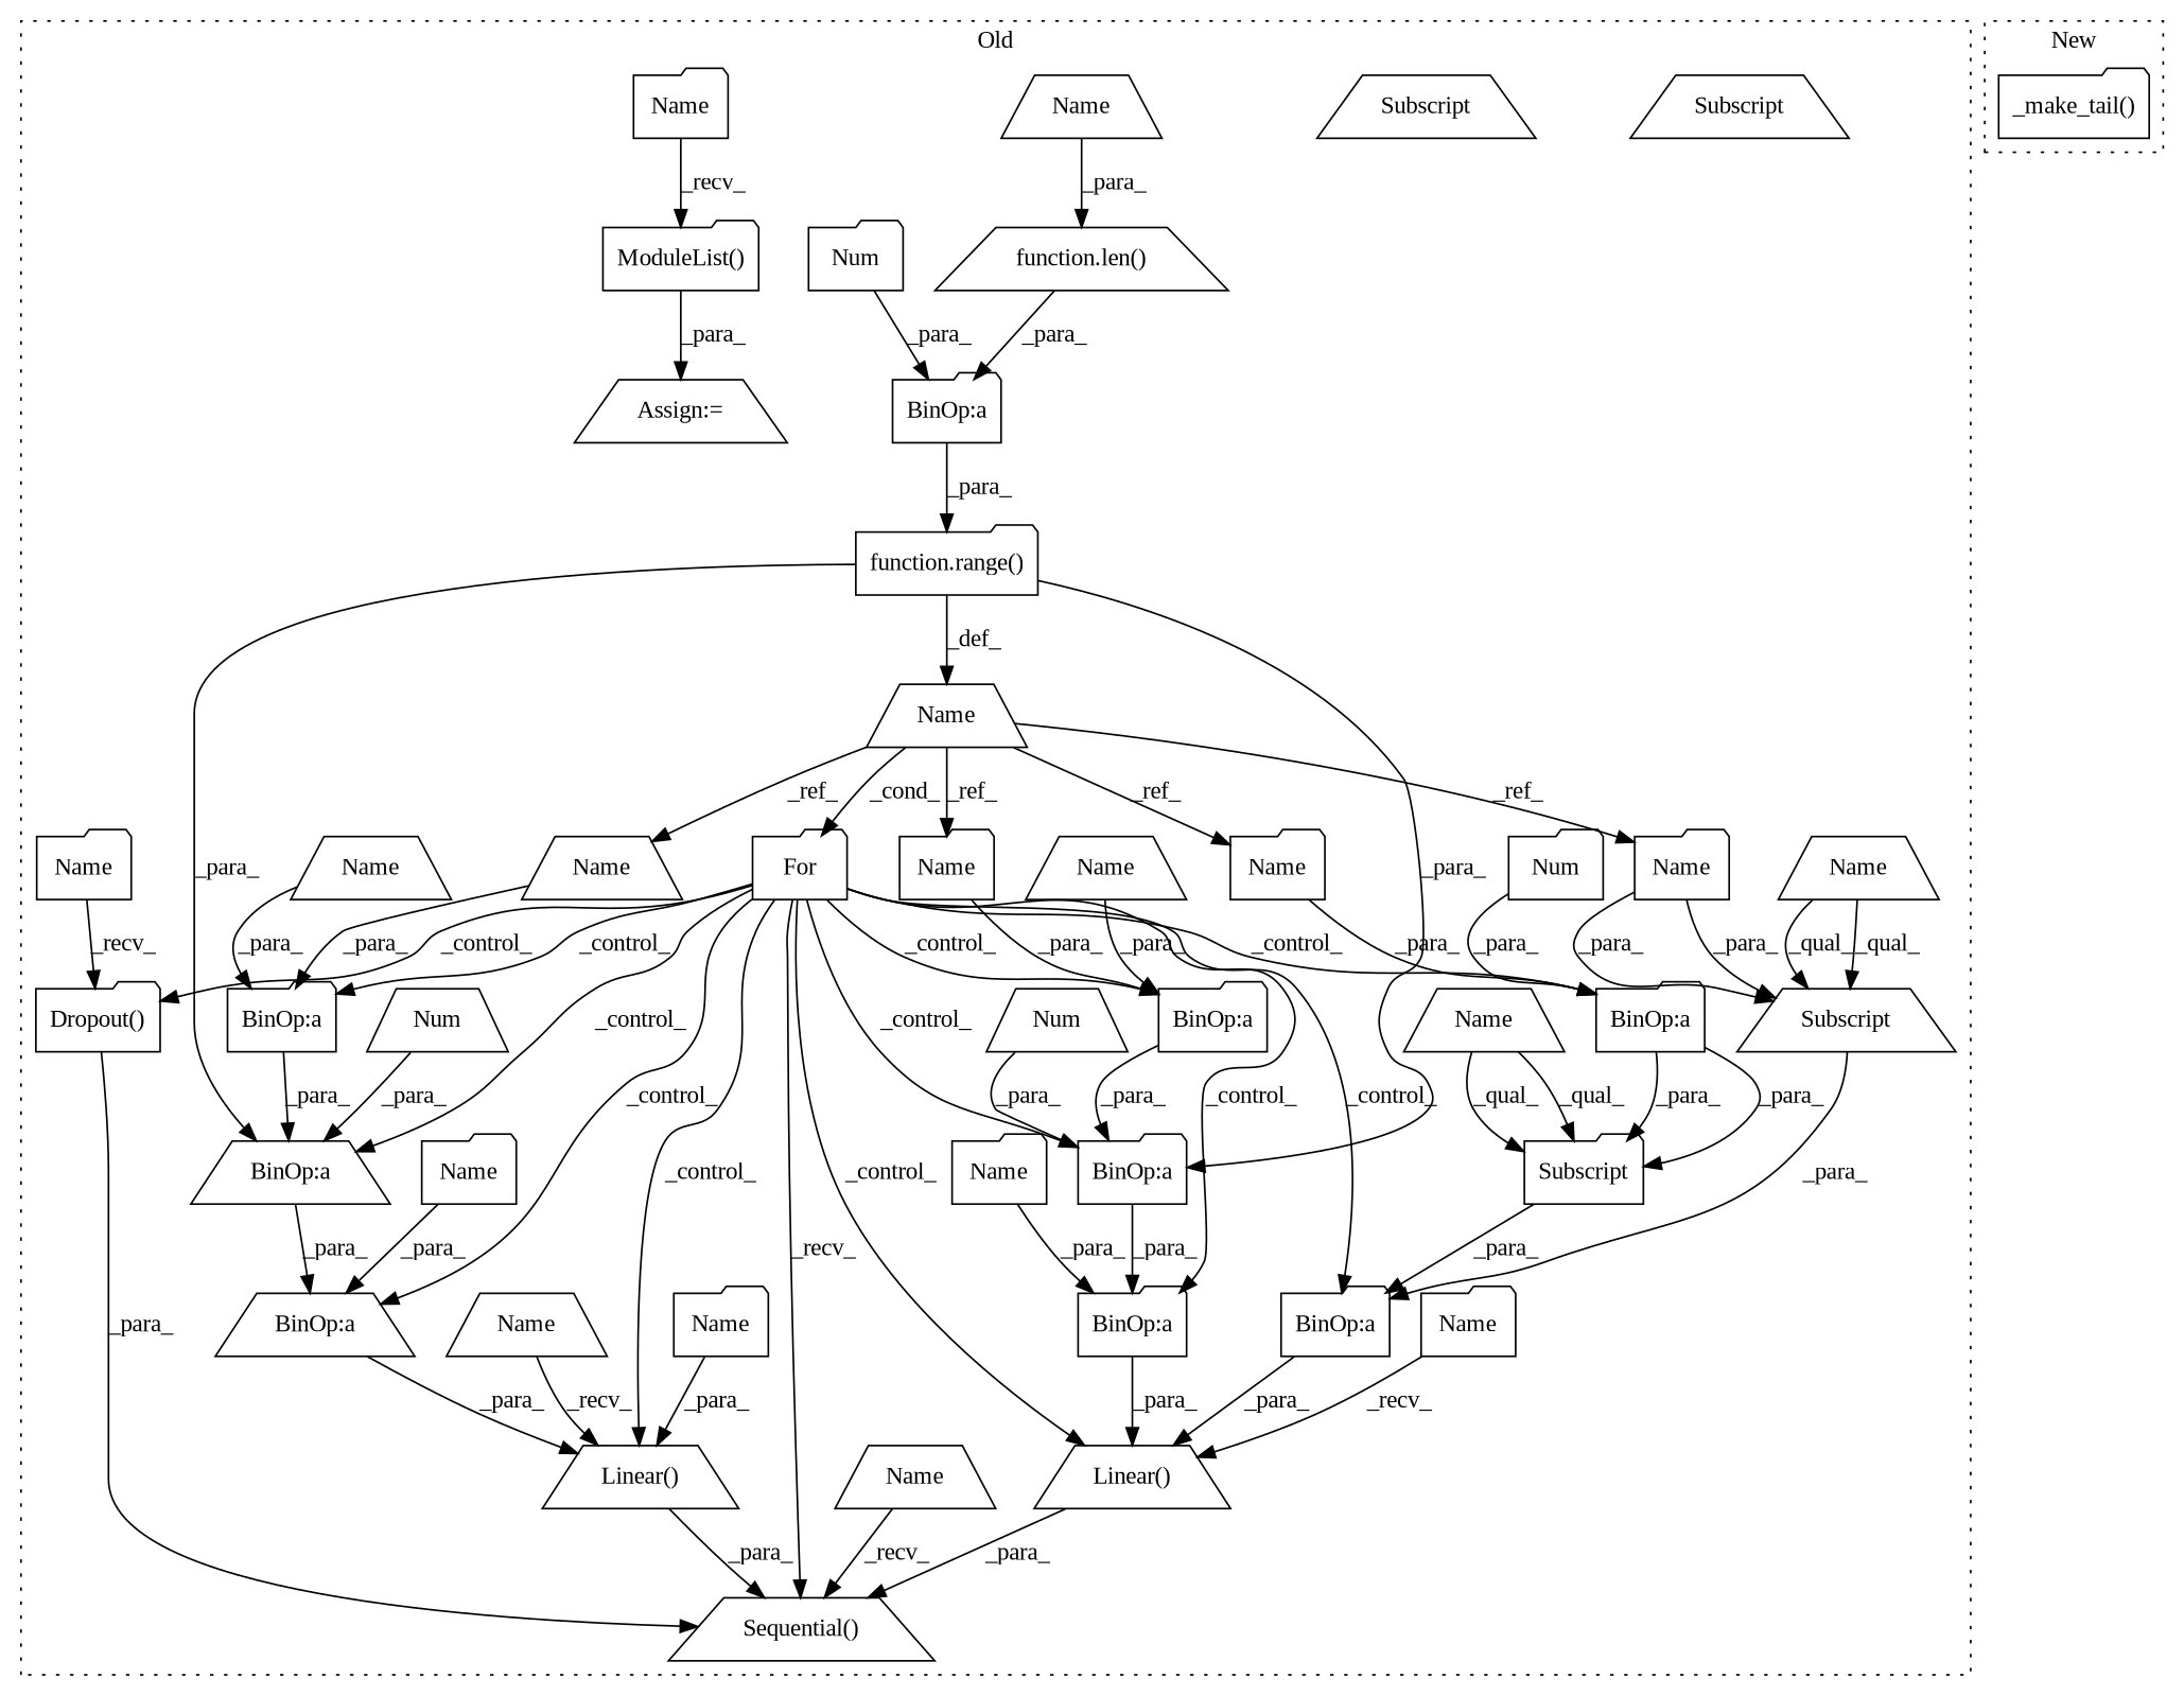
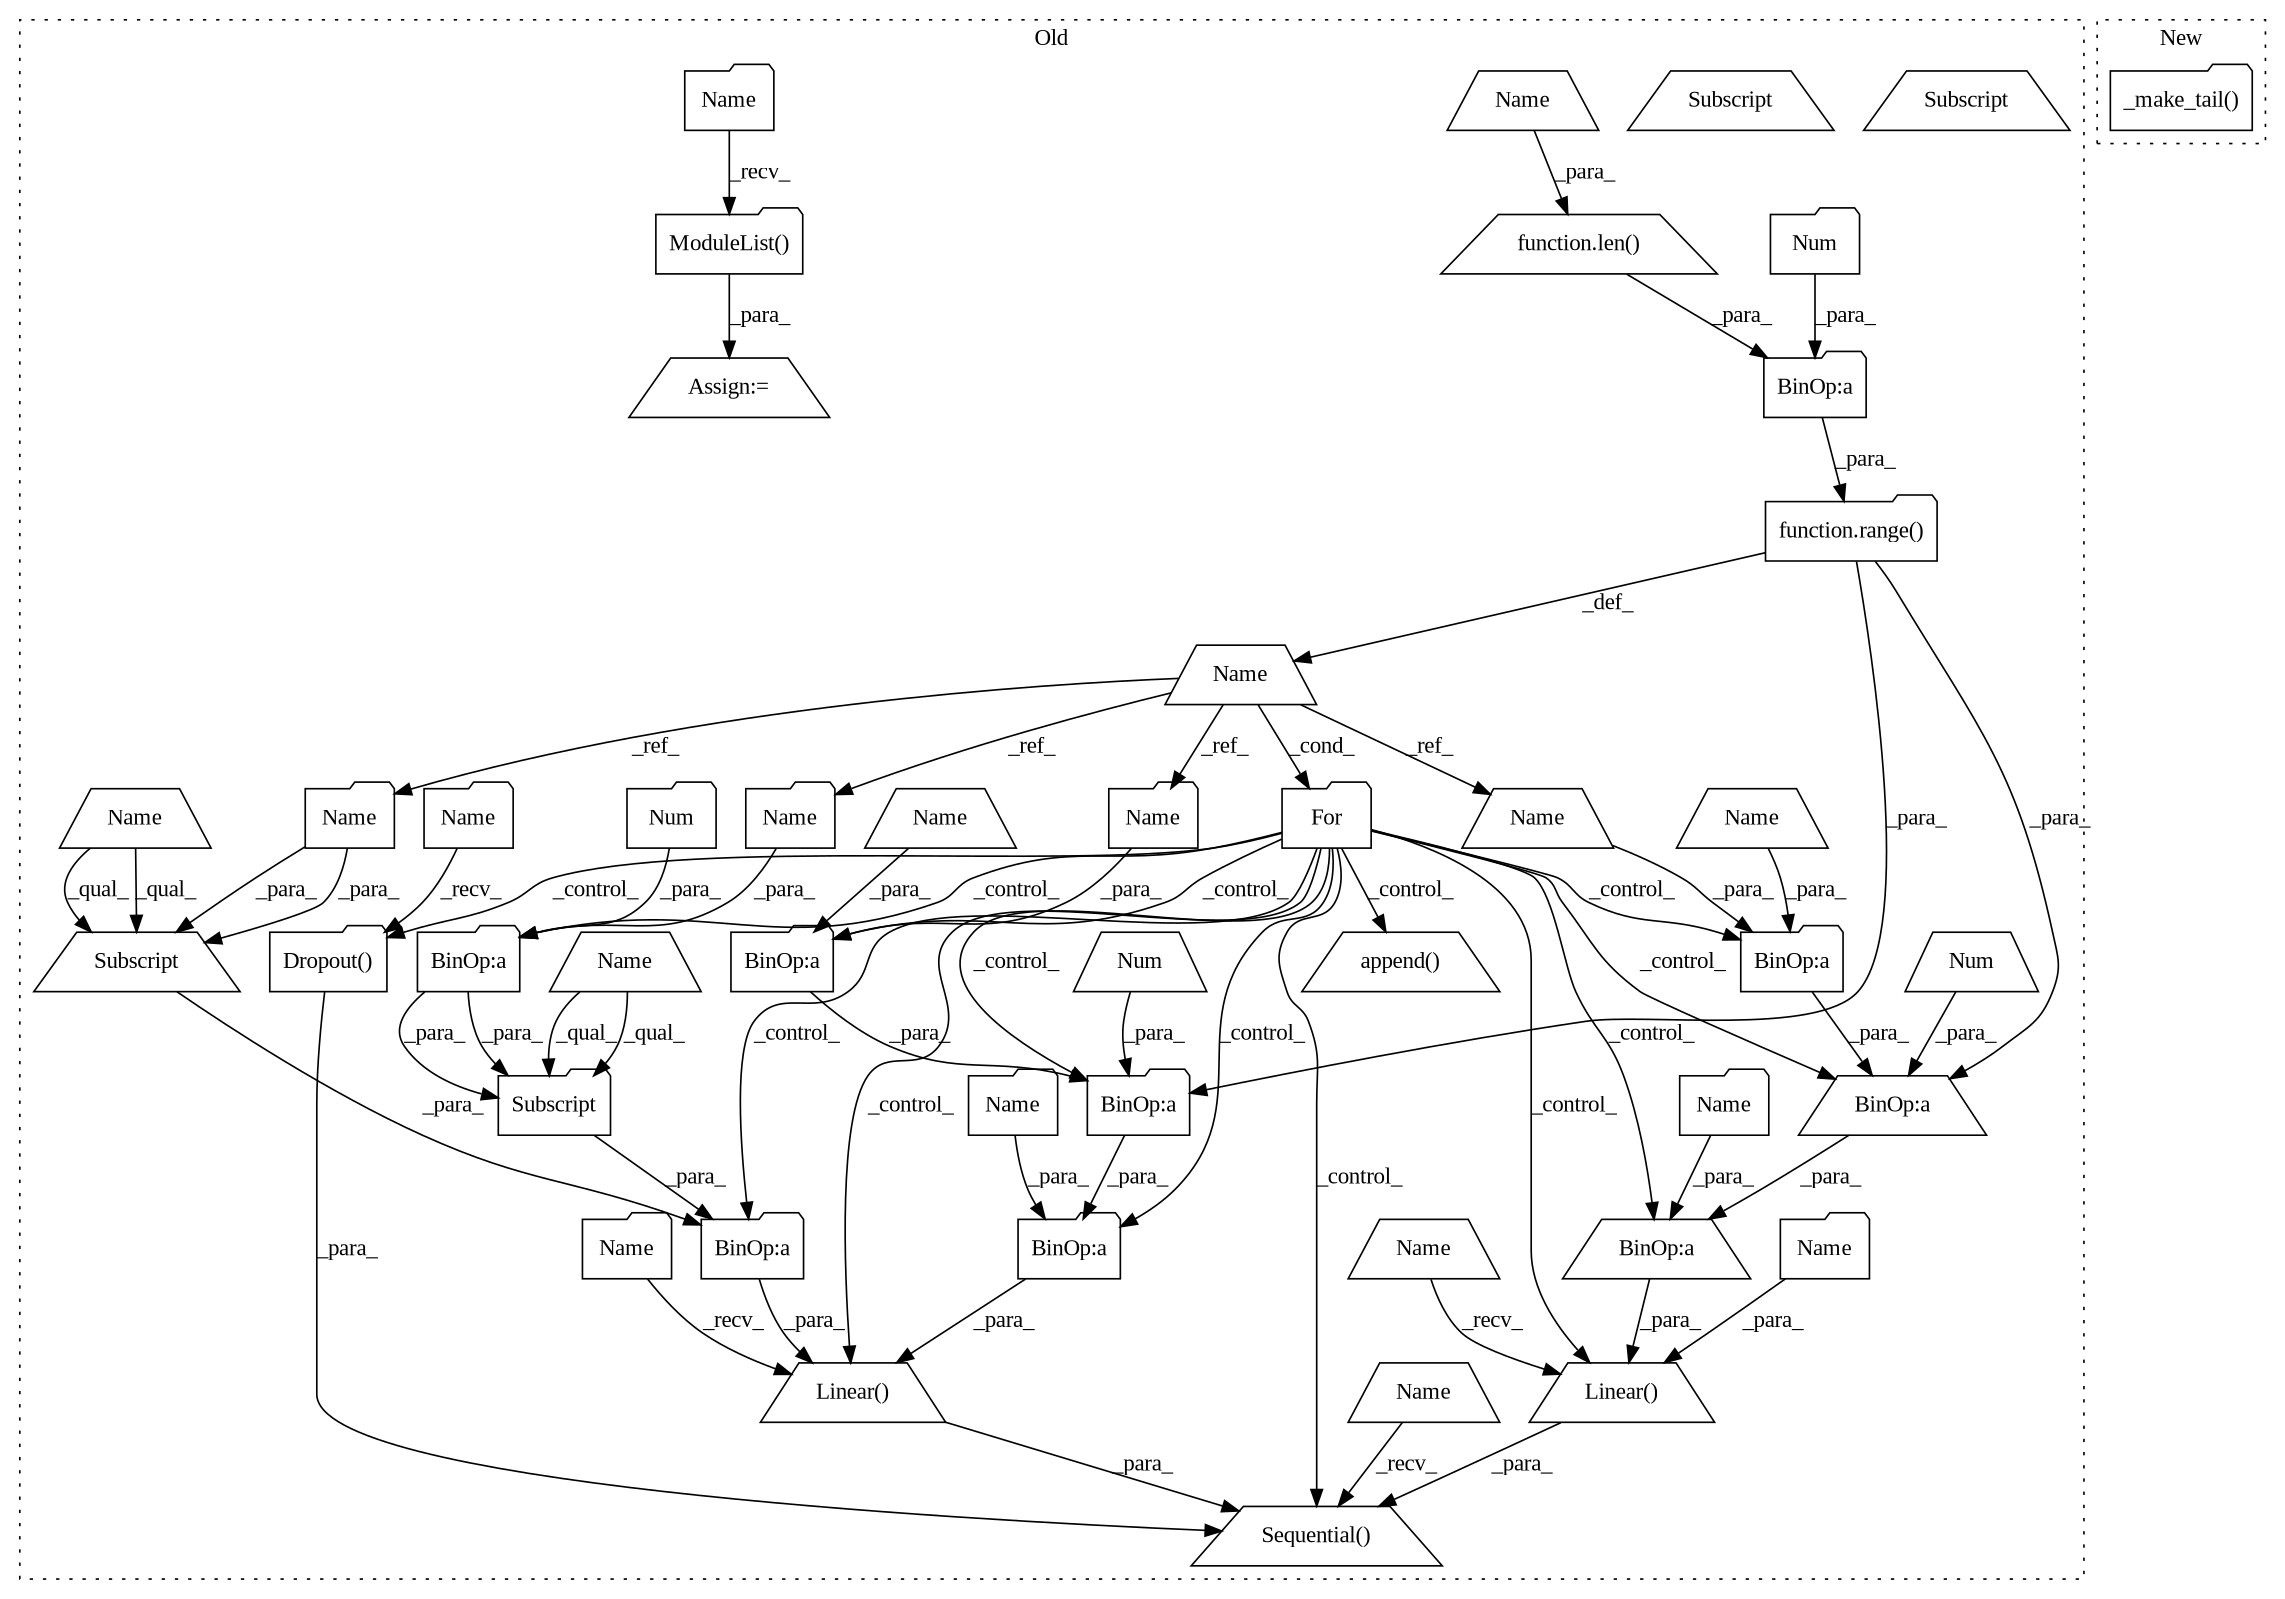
  digraph {
    fontname="Liberation Serif"
    node [a=87 fontname="Liberation Serif" l=1 s="1571,0" shape=folder]
    edge [fontname="Liberation Serif"]
    n1 [a=63 l="13,0" label=Subscript shape=trapezium]
    n2 [a=63 l="9,0" label=Subscript s="1587,0" shape=trapezium]
    n3 [a=82 l=3 label="BinOp:a" s=1584]
    n4 [a=82 l=3 label="BinOp:a" s=1579]
    n5 [a=75 l="35,18" label="Sequential()" s="1357,1609" shape=trapezium]
    n6 [a=75 l="11,1" label="Dropout()" s="1483,1501"]
    n7 [a=82 l=3 label="BinOp:a" s=1304]
    n8 [a=82 l=4 label="BinOp:a" s=1422 shape=trapezium]
    n9 [a=82 l=3 label="BinOp:a" s=1433]
    n10 [a=82 l=4 label="BinOp:a" s=1427 shape=trapezium]
    n11 [a=82 l=3 label="BinOp:a" s=1554]
    n12 [a=82 l=4 label="BinOp:a" s=1543]
    n13 [a=82 l=4 label="BinOp:a" s=1548]
    n14 [a=75 l="6,1" label="function.range()" s="1287,1308"]
+   n15 [a=75 l="34,14" label="append()" s="1323,1627" shape=trapezium]
    n16 [label=Name s=1282 shape=trapezium]
    n17 [a=75 l=15 label="ModuleList()" s=1208]
    n18 [a=107 l="4,14" label=For s="1278,1309"]
    n19 [a=76 label=Num s=1582]
    n20 [a=76 label=Num s=1307]
    n21 [a=76 label=Num s=1426 shape=trapezium]
    n22 [a=76 label=Num s=1547 shape=trapezium]
    n23 [a=68 l=3 label="Assign:=" s=1205 shape=trapezium]
    n24 [a=75 l="10,13" label="Linear()" s="1392,1448" shape=trapezium]
    n25 [a=75 l="4,1" label="function.len()" s="1293,1303" shape=trapezium]
    n26 [a=75 l="10,13" label="Linear()" s="1524,1596" shape=trapezium]
    n27 [label=Name s=1594]
    n28 [label=Name s=1553]
    n29 [label=Name s=1432 shape=trapezium]
    n30 [label=Name s=1578]
    n31 [l=11 label=Name s=1436 shape=trapezium]
    n32 [l=11 label=Name s=1557 shape=trapezium]
    n33 [l=9 label=Name s=1402]
    n34 [l=9 label=Name s=1413]
    n35 [l=9 label=Name s=1534]
    n36 [a=63 l="13,0" label=Subscript]
    n37 [l=6 label=Name s=1571 shape=trapezium]
    n38 [l=6 label=Name s=1297 shape=trapezium]
    n39 [l=6 label=Name s=1587 shape=trapezium]
    n40 [a=63 l="9,0" label=Subscript s="1587,0" shape=trapezium]
    n41 [l=2 label=Name s=1357 shape=trapezium]
    n42 [l=2 label=Name s=1208]
    n43 [l=2 label=Name s=1392 shape=trapezium]
    n44 [l=2 label=Name s=1524]
    n45 [l=2 label=Name s=1483]
    n46 [a=75 l="16,1" label="_make_tail()" s="1214,1234"]
    subgraph cluster_1 {
      label=Old
      style=dotted
      n1
      n2
      n3
      n4
      n5
      n6
      n7
      n8
      n9
      n10
      n11
      n12
      n13
      n14
+     n15
      n16
      n17
      n18
      n19
      n20
      n21
      n22
      n23
      n24
      n25
      n26
      n27
      n28
      n29
      n30
      n31
      n32
      n33
      n34
      n35
      n36
      n37
      n38
      n39
      n40
      n41
      n42
      n43
      n44
      n45
    }
    subgraph cluster_2 {
      label=New
      style=dotted
      n46
    }
    n3 -> n26 [label=_para_]
    n4 -> n36 [label=_para_]
    n4 -> n36 [label=_para_]
    n6 -> n5 [label=_para_]
    n7 -> n14 [label=_para_]
    n8 -> n24 [label=_para_]
    n9 -> n10 [label=_para_]
    n10 -> n8 [label=_para_]
    n11 -> n13 [label=_para_]
    n12 -> n26 [label=_para_]
    n13 -> n12 [label=_para_]
    n14 -> n10 [label=_para_]
    n14 -> n13 [label=_para_]
    n14 -> n16 [label=_def_]
    n16 -> n18 [label=_cond_]
    n16 -> n27 [label=_ref_]
    n16 -> n28 [label=_ref_]
    n16 -> n29 [label=_ref_]
    n16 -> n30 [label=_ref_]
    n17 -> n23 [label=_para_]
    n18 -> n3 [label=_control_]
    n18 -> n4 [label=_control_]
-   n18 -> n5 [label=_recv_]
+   n18 -> n5 [label=_control_]
    n18 -> n6 [label=_control_]
    n18 -> n8 [label=_control_]
    n18 -> n9 [label=_control_]
    n18 -> n10 [label=_control_]
    n18 -> n11 [label=_control_]
    n18 -> n12 [label=_control_]
    n18 -> n13 [label=_control_]
+   n18 -> n15 [label=_control_]
    n18 -> n24 [label=_control_]
    n18 -> n26 [label=_control_]
    n19 -> n4 [label=_para_]
    n20 -> n7 [label=_para_]
    n21 -> n10 [label=_para_]
    n22 -> n13 [label=_para_]
    n24 -> n5 [label=_para_]
    n25 -> n7 [label=_para_]
    n26 -> n5 [label=_para_]
    n27 -> n40 [label=_para_]
    n27 -> n40 [label=_para_]
    n28 -> n11 [label=_para_]
    n29 -> n9 [label=_para_]
    n30 -> n4 [label=_para_]
    n31 -> n9 [label=_para_]
    n32 -> n11 [label=_para_]
    n33 -> n24 [label=_para_]
    n34 -> n8 [label=_para_]
    n35 -> n12 [label=_para_]
    n36 -> n3 [label=_para_]
    n37 -> n36 [label=_qual_]
    n37 -> n36 [label=_qual_]
    n38 -> n25 [label=_para_]
    n39 -> n40 [label=_qual_]
    n39 -> n40 [label=_qual_]
    n40 -> n3 [label=_para_]
    n41 -> n5 [label=_recv_]
    n42 -> n17 [label=_recv_]
    n43 -> n24 [label=_recv_]
    n44 -> n26 [label=_recv_]
    n45 -> n6 [label=_recv_]
  }
